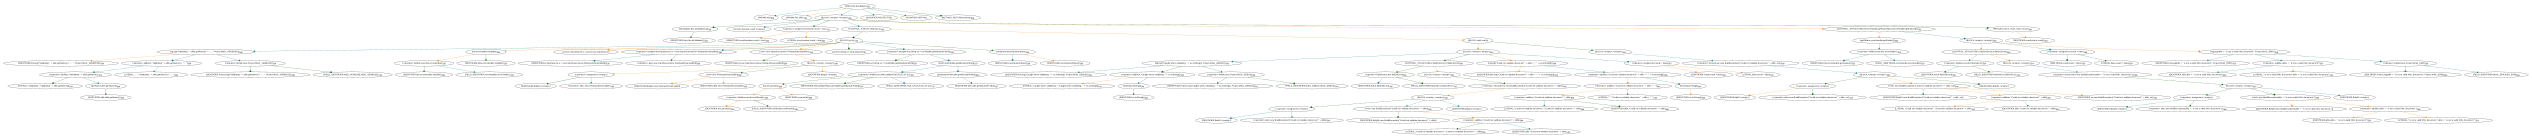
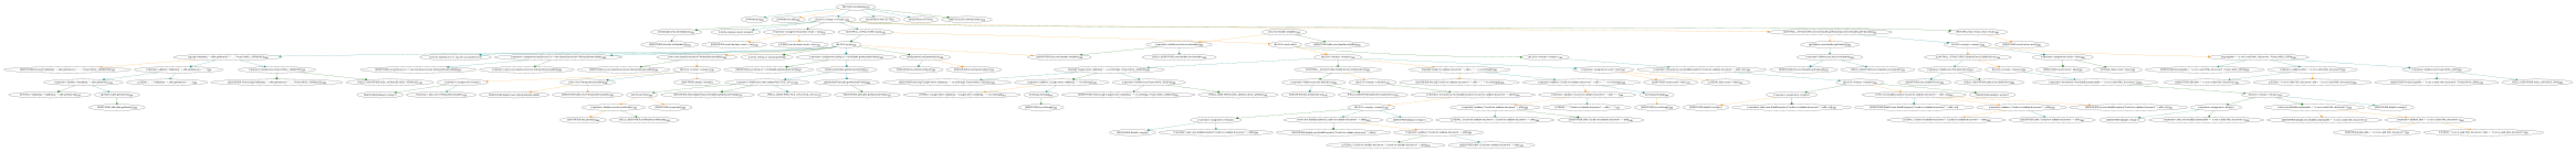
  digraph {
    fontname="Liberation Sans"
    node [fontname="Liberation Sans"]
    edge [arrowhead=dot color=teal fontname="Liberation Sans"]
    n1 [label=<(METHOD,doValidate)<SUB>529</SUB>>]
    n2 [label=<(PARAM,this)<SUB>529</SUB>>]
    n3 [label=<(PARAM,File afile)<SUB>529</SUB>>]
    n4 [label=<(BLOCK,&lt;empty&gt;,&lt;empty&gt;)<SUB>529</SUB>>]
    n5 [label=<(MODIFIER,PROTECTED)>]
    n6 [label=<(MODIFIER,VIRTUAL)>]
    n7 [label=<(METHOD_RETURN,boolean)<SUB>529</SUB>>]
    n8 [label=<(initValidator,this.initValidator())<SUB>531</SUB>>]
    n9 [label=<(LOCAL,boolean result: boolean)>]
    n10 [label=<(&lt;operator&gt;.assignment,boolean result = true)<SUB>532</SUB>>]
    n11 [label=<(CONTROL_STRUCTURE,try,try)<SUB>533</SUB>>]
    n12 [label=<(CONTROL_STRUCTURE,if (errorHandler.getFailure()),if (errorHandler.getFailure()))<SUB>553</SUB>>]
    n13 [label=<(RETURN,return result;,return result;)<SUB>561</SUB>>]
    n14 [label=<(IDENTIFIER,this,this.initValidator())<SUB>531</SUB>>]
    n15 [label=<(IDENTIFIER,result,boolean result = true)<SUB>532</SUB>>]
    n16 [label=<(LITERAL,true,boolean result = true)<SUB>532</SUB>>]
    n17 [label=<(BLOCK,try,try)<SUB>533</SUB>>]
    n18 [label=<(BLOCK,catch,catch)>]
    n19 [label=<(getFailure,errorHandler.getFailure())<SUB>553</SUB>>]
    n20 [label=<(BLOCK,&lt;empty&gt;,&lt;empty&gt;)<SUB>553</SUB>>]
    n21 [label=<(IDENTIFIER,result,return result;)<SUB>561</SUB>>]
    n22 [label=<(log,log(&quot;Validating &quot; + afile.getName() + &quot;... &quot;, Project.MSG_VERBOSE))<SUB>534</SUB>>]
    n23 [label=<(init,errorHandler.init(afile))<SUB>535</SUB>>]
    n24 [label=<(LOCAL,InputSource is: org.xml.sax.InputSource)>]
    n25 [label=<(&lt;operator&gt;.assignment,InputSource is = new InputSource(new FileInputStream(afile)))<SUB>536</SUB>>]
    n26 [label=<(&lt;init&gt;,new InputSource(new FileInputStream(afile)))<SUB>536</SUB>>]
    n27 [label=<(LOCAL,String uri: java.lang.String)>]
    n28 [label=<(&lt;operator&gt;.assignment,String uri = toURI(afile.getAbsolutePath()))<SUB>537</SUB>>]
    n29 [label=<(setSystemId,setSystemId(uri))<SUB>538</SUB>>]
    n30 [label=<(BLOCK,&lt;empty&gt;,&lt;empty&gt;)<SUB>540</SUB>>]
    n31 [label=<(BLOCK,&lt;empty&gt;,&lt;empty&gt;)<SUB>548</SUB>>]
    n32 [label=<(IDENTIFIER,this,log(&quot;Validating &quot; + afile.getName() + &quot;... &quot;, Project.MSG_VERBOSE))<SUB>534</SUB>>]
    n33 [label=<(&lt;operator&gt;.addition,&quot;Validating &quot; + afile.getName() + &quot;... &quot;)<SUB>534</SUB>>]
    n34 [label=<(&lt;operator&gt;.fieldAccess,Project.MSG_VERBOSE)<SUB>534</SUB>>]
    n35 [label=<(&lt;operator&gt;.fieldAccess,this.errorHandler)<SUB>535</SUB>>]
    n36 [label=<(IDENTIFIER,afile,errorHandler.init(afile))<SUB>535</SUB>>]
    n37 [label=<(IDENTIFIER,is,InputSource is = new InputSource(new FileInputStream(afile)))<SUB>536</SUB>>]
    n38 [label=<(&lt;operator&gt;.alloc,new InputSource(new FileInputStream(afile)))<SUB>536</SUB>>]
    n39 [label=<(IDENTIFIER,is,new InputSource(new FileInputStream(afile)))<SUB>536</SUB>>]
    n40 [label=<(BLOCK,&lt;empty&gt;,&lt;empty&gt;)<SUB>536</SUB>>]
    n41 [label=<(IDENTIFIER,uri,String uri = toURI(afile.getAbsolutePath()))<SUB>537</SUB>>]
    n42 [label=<(toURI,toURI(afile.getAbsolutePath()))<SUB>537</SUB>>]
    n43 [label=<(IDENTIFIER,is,setSystemId(uri))<SUB>538</SUB>>]
    n44 [label=<(IDENTIFIER,uri,setSystemId(uri))<SUB>538</SUB>>]
    n45 [label=<(parse,parse(is))<SUB>539</SUB>>]
    n46 [label=<(&lt;operator&gt;.fieldAccess,this.xmlReader)<SUB>539</SUB>>]
    n47 [label=<(IDENTIFIER,is,parse(is))<SUB>539</SUB>>]
    n48 [label=<(&lt;operator&gt;.addition,&quot;Validating &quot; + afile.getName())<SUB>534</SUB>>]
    n49 [label=<(LITERAL,&quot;... &quot;,&quot;Validating &quot; + afile.getName() + &quot;... &quot;)<SUB>534</SUB>>]
    n50 [label=<(IDENTIFIER,Project,log(&quot;Validating &quot; + afile.getName() + &quot;... &quot;, Project.MSG_VERBOSE))<SUB>534</SUB>>]
    n51 [label=<(FIELD_IDENTIFIER,MSG_VERBOSE,MSG_VERBOSE)<SUB>534</SUB>>]
    n52 [label=<(LITERAL,&quot;Validating &quot;,&quot;Validating &quot; + afile.getName())<SUB>534</SUB>>]
    n53 [label=<(getName,afile.getName())<SUB>534</SUB>>]
    n54 [label=<(IDENTIFIER,afile,afile.getName())<SUB>534</SUB>>]
    n55 [label=<(IDENTIFIER,this,errorHandler.init(afile))<SUB>535</SUB>>]
    n56 [label=<(FIELD_IDENTIFIER,errorHandler,errorHandler)<SUB>535</SUB>>]
    n57 [label=<(&lt;operator&gt;.assignment,&lt;empty&gt;)>]
    n58 [label=<(&lt;init&gt;,new FileInputStream(afile))<SUB>536</SUB>>]
    n59 [label=<(IDENTIFIER,$obj22,&lt;empty&gt;)>]
    n60 [label=<(IDENTIFIER,$obj22,&lt;empty&gt;)>]
    n61 [label=<(&lt;operator&gt;.alloc,new FileInputStream(afile))<SUB>536</SUB>>]
    n62 [label=<(IDENTIFIER,$obj22,new FileInputStream(afile))>]
    n63 [label=<(IDENTIFIER,afile,new FileInputStream(afile))<SUB>536</SUB>>]
    n64 [label=<(&lt;operator&gt;.fieldAccess,XMLValidateTask.FILE_UTILS)<SUB>537</SUB>>]
    n65 [label=<(getAbsolutePath,afile.getAbsolutePath())<SUB>539</SUB>>]
    n66 [label=<(IDENTIFIER,XMLValidateTask,toURI(afile.getAbsolutePath()))<SUB>537</SUB>>]
    n67 [label=<(FIELD_IDENTIFIER,FILE_UTILS,FILE_UTILS)<SUB>537</SUB>>]
    n68 [label=<(IDENTIFIER,afile,afile.getAbsolutePath())<SUB>537</SUB>>]
    n69 [label=<(IDENTIFIER,this,parse(is))<SUB>539</SUB>>]
    n70 [label=<(FIELD_IDENTIFIER,xmlReader,xmlReader)<SUB>539</SUB>>]
    n71 [label=<(log,log(&quot;Caught when validating: &quot; + ex.toString(), Project.MSG_DEBUG))<SUB>541</SUB>>]
    n72 [label=<(CONTROL_STRUCTURE,if (failOnError),if (failOnError))<SUB>542</SUB>>]
    n73 [label=<(log,log(&quot;Could not validate document &quot; + afile + &quot;: &quot; + ex.toString()))<SUB>546</SUB>>]
    n74 [label=<(&lt;operator&gt;.assignment,result = false)<SUB>547</SUB>>]
    n75 [label=<(&lt;operator&gt;.throw,throw new BuildException(&quot;Could not validate document &quot; + afile, ex);)<SUB>549</SUB>>]
    n76 [label=<(IDENTIFIER,this,log(&quot;Caught when validating: &quot; + ex.toString(), Project.MSG_DEBUG))<SUB>541</SUB>>]
    n77 [label=<(&lt;operator&gt;.addition,&quot;Caught when validating: &quot; + ex.toString())<SUB>541</SUB>>]
    n78 [label=<(&lt;operator&gt;.fieldAccess,Project.MSG_DEBUG)<SUB>541</SUB>>]
    n79 [label=<(&lt;operator&gt;.fieldAccess,this.failOnError)<SUB>542</SUB>>]
    n80 [label=<(BLOCK,&lt;empty&gt;,&lt;empty&gt;)<SUB>542</SUB>>]
    n81 [label=<(IDENTIFIER,this,log(&quot;Could not validate document &quot; + afile + &quot;: &quot; + ex.toString()))<SUB>546</SUB>>]
    n82 [label=<(&lt;operator&gt;.addition,&quot;Could not validate document &quot; + afile + &quot;: &quot; + ex.toString())<SUB>546</SUB>>]
    n83 [label=<(IDENTIFIER,result,result = false)<SUB>547</SUB>>]
    n84 [label=<(LITERAL,false,result = false)<SUB>547</SUB>>]
    n85 [label=<(LITERAL,&quot;Caught when validating: &quot;,&quot;Caught when validating: &quot; + ex.toString())<SUB>541</SUB>>]
    n86 [label=<(toString,toString())<SUB>541</SUB>>]
    n87 [label=<(IDENTIFIER,Project,log(&quot;Caught when validating: &quot; + ex.toString(), Project.MSG_DEBUG))<SUB>541</SUB>>]
    n88 [label=<(FIELD_IDENTIFIER,MSG_DEBUG,MSG_DEBUG)<SUB>541</SUB>>]
    n89 [label=<(IDENTIFIER,ex,toString())<SUB>541</SUB>>]
    n90 [label=<(IDENTIFIER,this,if (failOnError))<SUB>542</SUB>>]
    n91 [label=<(FIELD_IDENTIFIER,failOnError,failOnError)<SUB>542</SUB>>]
    n92 [label=<(&lt;operator&gt;.throw,throw new BuildException(&quot;Could not validate document &quot; + afile);)<SUB>543</SUB>>]
    n93 [label=<(BLOCK,&lt;empty&gt;,&lt;empty&gt;)<SUB>543</SUB>>]
    n94 [label=<(&lt;operator&gt;.assignment,&lt;empty&gt;)>]
    n95 [label=<(&lt;init&gt;,new BuildException(&quot;Could not validate document &quot; + afile))<SUB>543</SUB>>]
    n96 [label=<(IDENTIFIER,$obj24,&lt;empty&gt;)>]
    n97 [label=<(IDENTIFIER,$obj24,&lt;empty&gt;)>]
    n98 [label=<(&lt;operator&gt;.alloc,new BuildException(&quot;Could not validate document &quot; + afile))<SUB>543</SUB>>]
    n99 [label=<(IDENTIFIER,$obj24,new BuildException(&quot;Could not validate document &quot; + afile))>]
    n100 [label=<(&lt;operator&gt;.addition,&quot;Could not validate document &quot; + afile)<SUB>544</SUB>>]
    n101 [label=<(LITERAL,&quot;Could not validate document &quot;,&quot;Could not validate document &quot; + afile)<SUB>544</SUB>>]
    n102 [label=<(IDENTIFIER,afile,&quot;Could not validate document &quot; + afile)<SUB>544</SUB>>]
    n103 [label=<(&lt;operator&gt;.addition,&quot;Could not validate document &quot; + afile + &quot;: &quot;)<SUB>546</SUB>>]
    n104 [label=<(toString,toString())<SUB>546</SUB>>]
    n105 [label=<(&lt;operator&gt;.addition,&quot;Could not validate document &quot; + afile)<SUB>546</SUB>>]
    n106 [label=<(LITERAL,&quot;: &quot;,&quot;Could not validate document &quot; + afile + &quot;: &quot;)<SUB>546</SUB>>]
    n107 [label=<(IDENTIFIER,ex,toString())<SUB>546</SUB>>]
    n108 [label=<(LITERAL,&quot;Could not validate document &quot;,&quot;Could not validate document &quot; + afile)<SUB>546</SUB>>]
    n109 [label=<(IDENTIFIER,afile,&quot;Could not validate document &quot; + afile)<SUB>546</SUB>>]
    n110 [label=<(BLOCK,&lt;empty&gt;,&lt;empty&gt;)<SUB>549</SUB>>]
    n111 [label=<(&lt;operator&gt;.assignment,&lt;empty&gt;)>]
    n112 [label=<(&lt;init&gt;,new BuildException(&quot;Could not validate document &quot; + afile, ex))<SUB>549</SUB>>]
    n113 [label=<(IDENTIFIER,$obj25,&lt;empty&gt;)>]
    n114 [label=<(IDENTIFIER,$obj25,&lt;empty&gt;)>]
    n115 [label=<(&lt;operator&gt;.alloc,new BuildException(&quot;Could not validate document &quot; + afile, ex))<SUB>549</SUB>>]
    n116 [label=<(IDENTIFIER,$obj25,new BuildException(&quot;Could not validate document &quot; + afile, ex))>]
    n117 [label=<(&lt;operator&gt;.addition,&quot;Could not validate document &quot; + afile)<SUB>550</SUB>>]
    n118 [label=<(IDENTIFIER,ex,new BuildException(&quot;Could not validate document &quot; + afile, ex))<SUB>551</SUB>>]
    n119 [label=<(LITERAL,&quot;Could not validate document &quot;,&quot;Could not validate document &quot; + afile)<SUB>550</SUB>>]
    n120 [label=<(IDENTIFIER,afile,&quot;Could not validate document &quot; + afile)<SUB>550</SUB>>]
    n121 [label=<(&lt;operator&gt;.fieldAccess,this.errorHandler)<SUB>553</SUB>>]
    n122 [label=<(CONTROL_STRUCTURE,if (failOnError),if (failOnError))<SUB>554</SUB>>]
    n123 [label=<(&lt;operator&gt;.assignment,result = false)<SUB>558</SUB>>]
    n124 [label=<(log,log(afile + &quot; is not a valid XML document&quot;, Project.MSG_ERR))<SUB>559</SUB>>]
    n125 [label=<(IDENTIFIER,this,errorHandler.getFailure())<SUB>553</SUB>>]
    n126 [label=<(FIELD_IDENTIFIER,errorHandler,errorHandler)<SUB>553</SUB>>]
    n127 [label=<(&lt;operator&gt;.fieldAccess,this.failOnError)<SUB>554</SUB>>]
    n128 [label=<(BLOCK,&lt;empty&gt;,&lt;empty&gt;)<SUB>554</SUB>>]
    n129 [label=<(IDENTIFIER,result,result = false)<SUB>558</SUB>>]
    n130 [label=<(LITERAL,false,result = false)<SUB>558</SUB>>]
    n131 [label=<(IDENTIFIER,this,log(afile + &quot; is not a valid XML document&quot;, Project.MSG_ERR))<SUB>559</SUB>>]
    n132 [label=<(&lt;operator&gt;.addition,afile + &quot; is not a valid XML document&quot;)<SUB>559</SUB>>]
    n133 [label=<(&lt;operator&gt;.fieldAccess,Project.MSG_ERR)<SUB>559</SUB>>]
    n134 [label=<(IDENTIFIER,this,if (failOnError))<SUB>554</SUB>>]
    n135 [label=<(FIELD_IDENTIFIER,failOnError,failOnError)<SUB>554</SUB>>]
    n136 [label=<(&lt;operator&gt;.throw,throw new BuildException(afile + &quot; is not a valid XML document.&quot;);)<SUB>555</SUB>>]
    n137 [label=<(BLOCK,&lt;empty&gt;,&lt;empty&gt;)<SUB>555</SUB>>]
    n138 [label=<(&lt;operator&gt;.assignment,&lt;empty&gt;)>]
    n139 [label=<(&lt;init&gt;,new BuildException(afile + &quot; is not a valid XML document.&quot;))<SUB>555</SUB>>]
    n140 [label=<(IDENTIFIER,$obj26,&lt;empty&gt;)>]
    n141 [label=<(IDENTIFIER,$obj26,&lt;empty&gt;)>]
    n142 [label=<(&lt;operator&gt;.alloc,new BuildException(afile + &quot; is not a valid XML document.&quot;))<SUB>555</SUB>>]
    n143 [label=<(IDENTIFIER,$obj26,new BuildException(afile + &quot; is not a valid XML document.&quot;))>]
    n144 [label=<(&lt;operator&gt;.addition,afile + &quot; is not a valid XML document.&quot;)<SUB>556</SUB>>]
    n145 [label=<(IDENTIFIER,afile,afile + &quot; is not a valid XML document.&quot;)<SUB>556</SUB>>]
    n146 [label=<(LITERAL,&quot; is not a valid XML document.&quot;,afile + &quot; is not a valid XML document.&quot;)<SUB>556</SUB>>]
    n147 [label=<(IDENTIFIER,afile,afile + &quot; is not a valid XML document&quot;)<SUB>559</SUB>>]
    n148 [label=<(LITERAL,&quot; is not a valid XML document&quot;,afile + &quot; is not a valid XML document&quot;)<SUB>559</SUB>>]
    n149 [label=<(IDENTIFIER,Project,log(afile + &quot; is not a valid XML document&quot;, Project.MSG_ERR))<SUB>559</SUB>>]
    n150 [label=<(FIELD_IDENTIFIER,MSG_ERR,MSG_ERR)<SUB>559</SUB>>]
    n1 -> n2
    n1 -> n3 [color=darkorange]
    n1 -> n4
    n1 -> n5
    n1 -> n6
    n1 -> n7 [arrowhead=box color=darkgreen]
    n4 -> n8 [arrowhead=box color=darkgreen]
    n4 -> n9
    n4 -> n10 [color=darkgreen]
    n4 -> n11
    n4 -> n12 [color=darkorange]
    n4 -> n13 [arrowhead=box color=darkgreen]
    n8 -> n14 [color=darkgreen]
    n10 -> n15 [arrowhead=box color=darkorange]
    n10 -> n16 [arrowhead=box color=darkorange]
    n11 -> n17 [arrowhead=box color=darkgreen]
    n11 -> n18 [color=darkorange]
    n12 -> n19 [color=darkorange]
    n12 -> n20 [arrowhead=box]
    n13 -> n21 [arrowhead=box color=darkorange]
    n17 -> n22
-   n17 -> n23 [color=darkorange]
-   n17 -> n24 [arrowhead=box color=darkorange]
+   n17 -> n55 [color=darkorange]
+   n17 -> n24 [arrowhead=box]
    n17 -> n25 [arrowhead=box]
    n17 -> n26 [arrowhead=box color=darkorange]
    n17 -> n27 [arrowhead=box color=darkgreen]
    n17 -> n28 [arrowhead=box]
    n17 -> n29 [color=darkgreen]
    n18 -> n30 [arrowhead=box color=darkorange]
    n18 -> n31 [color=darkgreen]
    n19 -> n121
    n20 -> n122 [color=darkorange]
    n20 -> n123 [arrowhead=box]
    n20 -> n124 [arrowhead=box color=darkorange]
    n22 -> n32 [color=darkorange]
    n22 -> n33 [arrowhead=box]
    n22 -> n34
    n23 -> n35 [arrowhead=box color=darkorange]
    n23 -> n36 [color=darkgreen]
    n25 -> n37 [arrowhead=box]
    n25 -> n38 [color=darkgreen]
    n26 -> n39 [color=darkgreen]
    n26 -> n40 [arrowhead=box color=darkorange]
    n28 -> n41 [arrowhead=box color=darkgreen]
    n28 -> n42 [arrowhead=box]
    n29 -> n43 [arrowhead=box]
    n29 -> n44 [arrowhead=box color=darkorange]
    n30 -> n71
    n30 -> n72 [color=darkgreen]
    n30 -> n73 [color=darkorange]
    n30 -> n74 [arrowhead=box]
    n31 -> n75
    n33 -> n48 [arrowhead=box]
    n33 -> n49
    n34 -> n50 [arrowhead=box color=darkgreen]
    n34 -> n51 [arrowhead=box color=darkgreen]
    n35 -> n55 [color=darkgreen]
    n35 -> n56
    n40 -> n57 [color=darkorange]
    n40 -> n58 [arrowhead=box]
    n40 -> n59 [color=darkorange]
    n42 -> n64 [arrowhead=box]
    n42 -> n65 [arrowhead=box]
    n45 -> n46 [color=darkorange]
    n45 -> n47 [color=darkorange]
    n46 -> n69 [arrowhead=box color=darkorange]
    n46 -> n70 [color=darkgreen]
    n48 -> n52 [arrowhead=box color=darkgreen]
    n48 -> n53
    n53 -> n54 [color=darkgreen]
    n57 -> n60 [color=darkgreen]
    n57 -> n61
    n58 -> n62 [arrowhead=box color=darkorange]
    n58 -> n63 [color=darkorange]
    n64 -> n45 [color=darkgreen]
    n64 -> n66 [arrowhead=box color=darkgreen]
    n64 -> n67 [arrowhead=box]
    n65 -> n68 [color=darkgreen]
    n71 -> n76
    n71 -> n77 [arrowhead=box color=darkgreen]
    n71 -> n78
    n72 -> n79 [color=darkgreen]
    n72 -> n80 [color=darkorange]
    n73 -> n81 [color=darkorange]
    n73 -> n82
    n74 -> n83 [arrowhead=box color=darkorange]
    n74 -> n84 [color=darkorange]
    n75 -> n110
    n77 -> n85 [color=darkorange]
    n77 -> n86
    n78 -> n87 [color=darkgreen]
    n78 -> n88 [arrowhead=box color=darkgreen]
    n79 -> n90 [arrowhead=box]
    n79 -> n91 [arrowhead=box color=darkgreen]
    n80 -> n92 [color=darkgreen]
    n82 -> n103 [arrowhead=box color=darkorange]
    n82 -> n104 [arrowhead=box]
    n86 -> n89 [color=darkgreen]
    n92 -> n93 [color=darkorange]
    n93 -> n94 [arrowhead=box color=darkgreen]
    n93 -> n95
    n93 -> n96
    n94 -> n97 [arrowhead=box]
    n94 -> n98
    n95 -> n99 [arrowhead=box color=darkgreen]
    n95 -> n100 [arrowhead=box color=darkorange]
    n100 -> n101 [color=darkgreen]
    n100 -> n102
    n103 -> n105 [color=darkorange]
    n103 -> n106
    n104 -> n107 [color=darkorange]
    n105 -> n108
    n105 -> n109 [arrowhead=box color=darkgreen]
    n110 -> n111 [color=darkgreen]
    n110 -> n112 [arrowhead=box color=darkorange]
    n110 -> n113 [arrowhead=box color=darkgreen]
    n111 -> n114 [arrowhead=box color=darkorange]
    n111 -> n115 [arrowhead=box color=darkgreen]
    n112 -> n116 [arrowhead=box]
    n112 -> n117 [color=darkorange]
    n112 -> n118 [arrowhead=box color=darkorange]
    n117 -> n119 [color=darkorange]
    n117 -> n120
    n121 -> n125 [arrowhead=box]
    n121 -> n126
    n122 -> n127
    n122 -> n128 [arrowhead=box color=darkorange]
    n123 -> n129 [arrowhead=box color=darkgreen]
    n123 -> n130 [color=darkgreen]
    n124 -> n131
    n124 -> n132
    n124 -> n133 [arrowhead=box]
    n127 -> n134 [arrowhead=box]
    n127 -> n135 [color=darkgreen]
    n128 -> n136
    n132 -> n147
    n132 -> n148 [arrowhead=box color=darkorange]
    n133 -> n149 [arrowhead=box]
    n133 -> n150
    n136 -> n137 [color=darkgreen]
    n137 -> n138 [color=darkgreen]
    n137 -> n139 [arrowhead=box color=darkgreen]
    n137 -> n140
    n138 -> n141 [arrowhead=box]
    n138 -> n142 [color=darkgreen]
    n139 -> n143 [arrowhead=box color=darkorange]
    n139 -> n144 [color=darkorange]
    n144 -> n145 [color=darkorange]
    n144 -> n146 [color=darkorange]
  }
